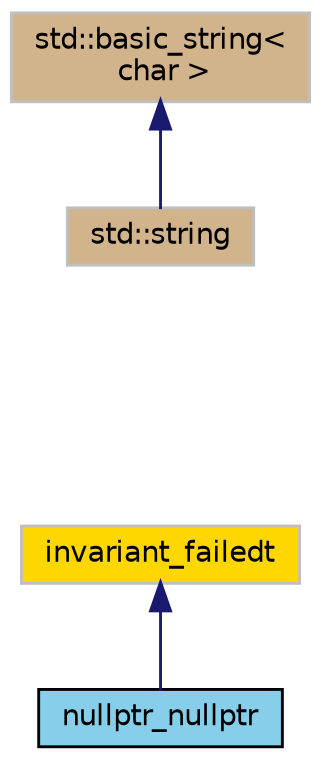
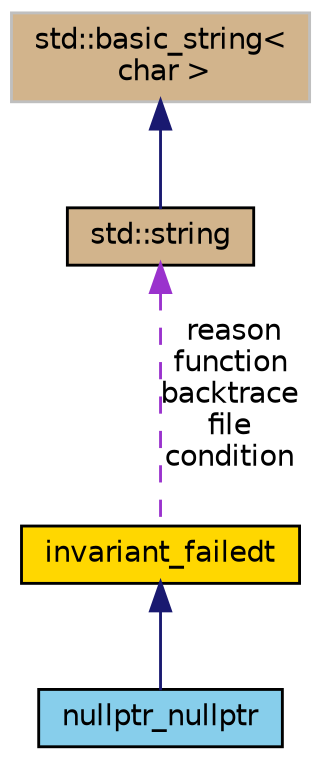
  digraph {
    node [color=black fillcolor=tan fontname=Helvetica fontsize=10 shape=record style=filled]
    edge [color=midnightblue dir=back fontname=Helvetica fontsize=10 labelfontname=Helvetica labelfontsize=10 style=solid]
    n1 [fillcolor=skyblue fontcolor=black height=0.2 label=nullptr_nullptr width=0.4]
-   n2 [color=grey75 fillcolor=gold height=0.2 label=invariant_failedt width=0.4]
-   n3 [color=grey75 height=0.2 label="std::string" width=0.4]
+   n2 [fillcolor=gold height=0.2 label=invariant_failedt width=0.4]
+   n3 [height=0.2 label="std::string" width=0.4]
    n4 [color=grey75 height=0.2 label="std::basic_string\<\l char \>" width=0.4]
    n2 -> n1
+   n3 -> n2 [color=darkorchid3 label=" reason\nfunction\nbacktrace\nfile\ncondition" style=dashed]
    n4 -> n3
  }
